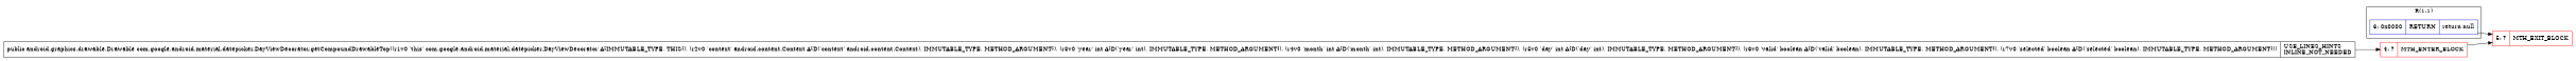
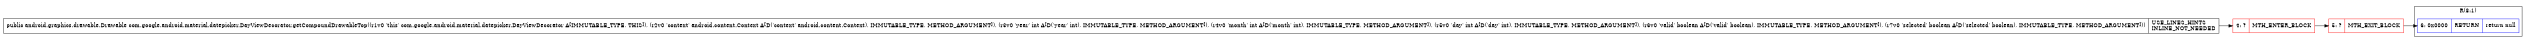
  digraph {
    fontname="DejaVu Serif"
    rankdir=LR
    node [color=red fontname="DejaVu Serif" shape=record]
    edge [fontname="DejaVu Serif"]
    n1 [color=blue label="{6\:\ 0x0000|RETURN\l|return null\l}"]
    n2 [label="{5\:\ ?|MTH_EXIT_BLOCK\l}"]
    n3 [label="{4\:\ ?|MTH_ENTER_BLOCK\l}"]
    n4 [label="{public android.graphics.drawable.Drawable com.google.android.material.datepicker.DayViewDecorator.getCompoundDrawableTop((r1v0 'this' com.google.android.material.datepicker.DayViewDecorator A[IMMUTABLE_TYPE, THIS]), (r2v0 'context' android.content.Context A[D('context' android.content.Context), IMMUTABLE_TYPE, METHOD_ARGUMENT]), (r3v0 'year' int A[D('year' int), IMMUTABLE_TYPE, METHOD_ARGUMENT]), (r4v0 'month' int A[D('month' int), IMMUTABLE_TYPE, METHOD_ARGUMENT]), (r5v0 'day' int A[D('day' int), IMMUTABLE_TYPE, METHOD_ARGUMENT]), (r6v0 'valid' boolean A[D('valid' boolean), IMMUTABLE_TYPE, METHOD_ARGUMENT]), (r7v0 'selected' boolean A[D('selected' boolean), IMMUTABLE_TYPE, METHOD_ARGUMENT]))  | USE_LINES_HINTS\lINLINE_NOT_NEEDED\l}" color=""]
    subgraph cluster_1 {
-     label="R(1:1)"
+     label="R(8:1)"
      n1
    }
-   n1 -> n2
+   n2 -> n1
    n3 -> n2
    n4 -> n3
  }
